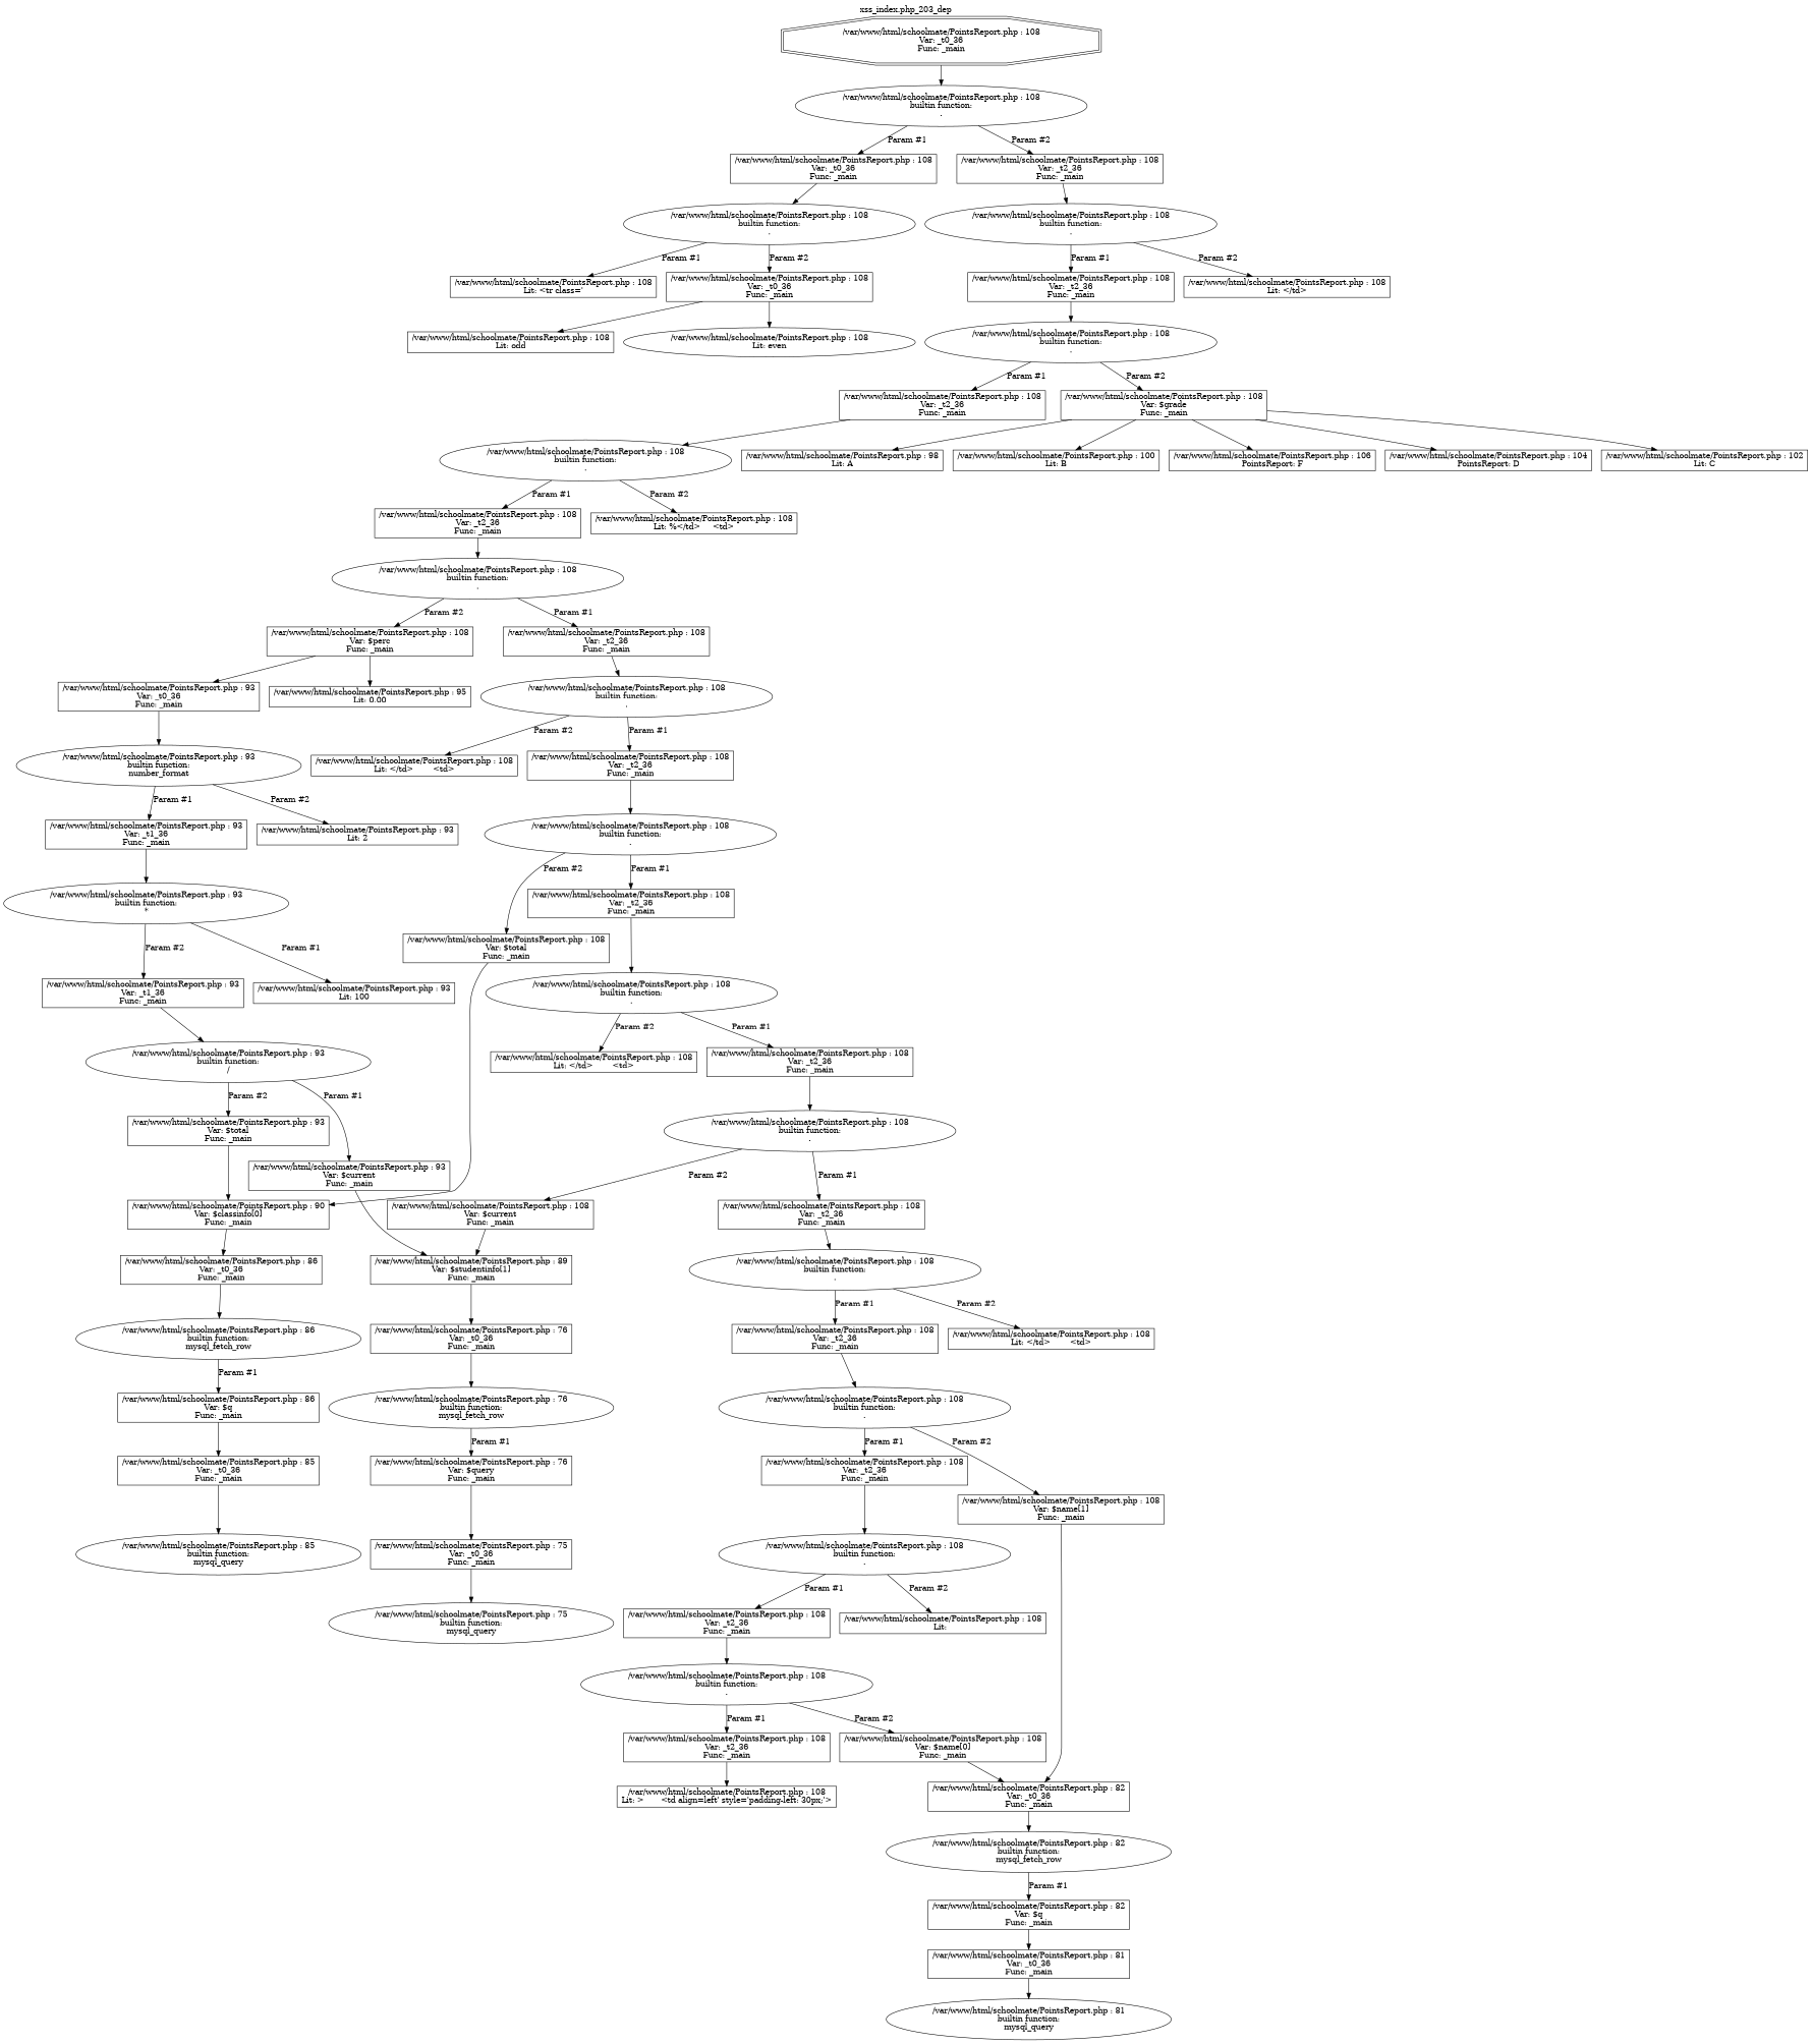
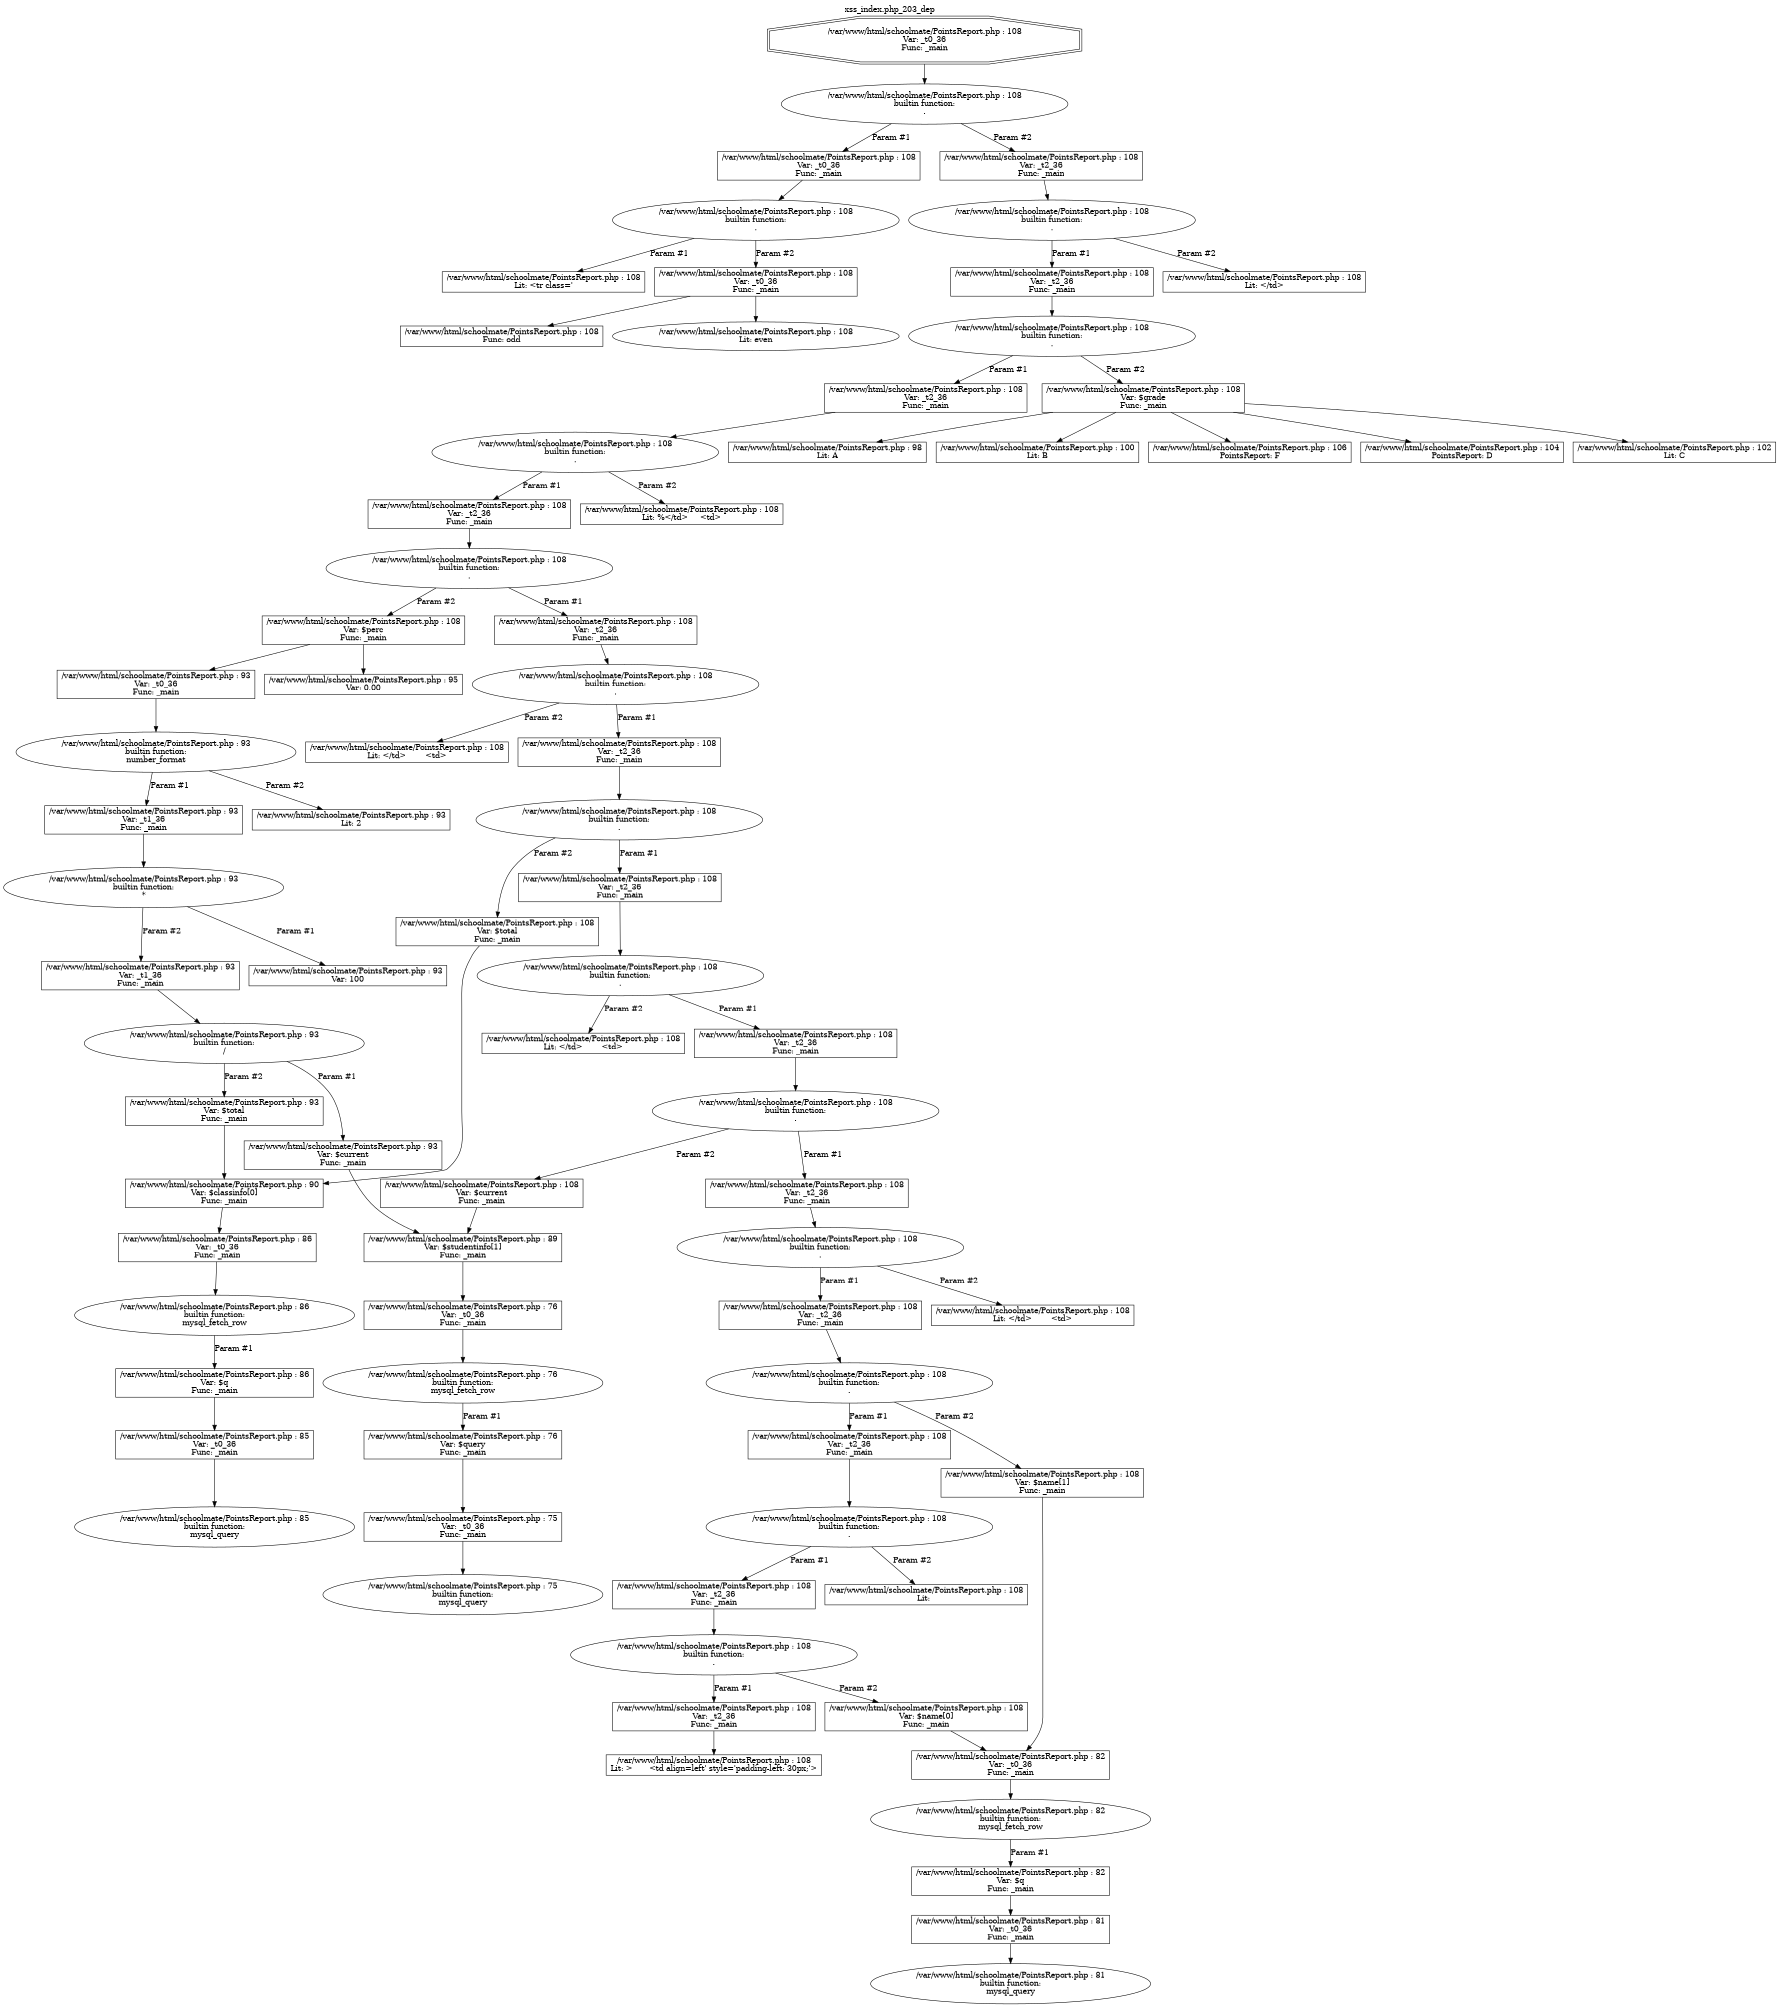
  digraph {
    label="xss_index.php_203_dep"
    labelloc=t
    node [shape=box]
    n1 [label="/var/www/html/schoolmate/PointsReport.php : 108\nVar: _t0_36\nFunc: _main\n" shape=doubleoctagon]
    n2 [label="/var/www/html/schoolmate/PointsReport.php : 108\nbuiltin function:\n.\n" shape=ellipse]
    n3 [label="/var/www/html/schoolmate/PointsReport.php : 108\nVar: _t0_36\nFunc: _main\n"]
    n4 [label="/var/www/html/schoolmate/PointsReport.php : 108\nVar: _t2_36\nFunc: _main\n"]
    n5 [label="/var/www/html/schoolmate/PointsReport.php : 108\nbuiltin function:\n.\n" shape=ellipse]
    n6 [label="/var/www/html/schoolmate/PointsReport.php : 108\nbuiltin function:\n.\n" shape=ellipse]
    n7 [label="/var/www/html/schoolmate/PointsReport.php : 108\nLit: <tr class='\n"]
    n8 [label="/var/www/html/schoolmate/PointsReport.php : 108\nVar: _t0_36\nFunc: _main\n"]
-   n9 [label="/var/www/html/schoolmate/PointsReport.php : 108\nLit: odd\n"]
+   n9 [label="/var/www/html/schoolmate/PointsReport.php : 108\nFunc: odd\n"]
    n10 [label="/var/www/html/schoolmate/PointsReport.php : 108\nLit: even\n" shape=ellipse]
    n11 [label="/var/www/html/schoolmate/PointsReport.php : 108\nVar: _t2_36\nFunc: _main\n"]
    n12 [label="/var/www/html/schoolmate/PointsReport.php : 108\nLit: </td>\n"]
    n13 [label="/var/www/html/schoolmate/PointsReport.php : 108\nbuiltin function:\n.\n" shape=ellipse]
    n14 [label="/var/www/html/schoolmate/PointsReport.php : 108\nVar: _t2_36\nFunc: _main\n"]
    n15 [label="/var/www/html/schoolmate/PointsReport.php : 108\nVar: $grade\nFunc: _main\n"]
    n16 [label="/var/www/html/schoolmate/PointsReport.php : 108\nbuiltin function:\n.\n" shape=ellipse]
    n17 [label="/var/www/html/schoolmate/PointsReport.php : 104\nPointsReport: D\n"]
    n18 [label="/var/www/html/schoolmate/PointsReport.php : 102\nLit: C\n"]
    n19 [label="/var/www/html/schoolmate/PointsReport.php : 98\nLit: A\n"]
    n20 [label="/var/www/html/schoolmate/PointsReport.php : 100\nLit: B\n"]
    n21 [label="/var/www/html/schoolmate/PointsReport.php : 106\nPointsReport: F\n"]
    n22 [label="/var/www/html/schoolmate/PointsReport.php : 108\nVar: _t2_36\nFunc: _main\n"]
    n23 [label="/var/www/html/schoolmate/PointsReport.php : 108\nLit: &#37;</td>	<td>\n"]
    n24 [label="/var/www/html/schoolmate/PointsReport.php : 108\nbuiltin function:\n.\n" shape=ellipse]
    n25 [label="/var/www/html/schoolmate/PointsReport.php : 108\nVar: _t2_36\nFunc: _main\n"]
    n26 [label="/var/www/html/schoolmate/PointsReport.php : 108\nVar: $perc\nFunc: _main\n"]
    n27 [label="/var/www/html/schoolmate/PointsReport.php : 108\nbuiltin function:\n.\n" shape=ellipse]
-   n28 [label="/var/www/html/schoolmate/PointsReport.php : 95\nLit: 0.00\n"]
+   n28 [label="/var/www/html/schoolmate/PointsReport.php : 95\nVar: 0.00\n"]
    n29 [label="/var/www/html/schoolmate/PointsReport.php : 93\nVar: _t0_36\nFunc: _main\n"]
    n30 [label="/var/www/html/schoolmate/PointsReport.php : 108\nVar: _t2_36\nFunc: _main\n"]
    n31 [label="/var/www/html/schoolmate/PointsReport.php : 108\nLit: </td>	<td>\n"]
    n32 [label="/var/www/html/schoolmate/PointsReport.php : 108\nbuiltin function:\n.\n" shape=ellipse]
    n33 [label="/var/www/html/schoolmate/PointsReport.php : 108\nVar: _t2_36\nFunc: _main\n"]
    n34 [label="/var/www/html/schoolmate/PointsReport.php : 108\nVar: $total\nFunc: _main\n"]
    n35 [label="/var/www/html/schoolmate/PointsReport.php : 108\nbuiltin function:\n.\n" shape=ellipse]
    n36 [label="/var/www/html/schoolmate/PointsReport.php : 90\nVar: $classinfo[0]\nFunc: _main\n"]
    n37 [label="/var/www/html/schoolmate/PointsReport.php : 108\nVar: _t2_36\nFunc: _main\n"]
    n38 [label="/var/www/html/schoolmate/PointsReport.php : 108\nLit: </td>	<td>\n"]
    n39 [label="/var/www/html/schoolmate/PointsReport.php : 108\nbuiltin function:\n.\n" shape=ellipse]
    n40 [label="/var/www/html/schoolmate/PointsReport.php : 108\nVar: _t2_36\nFunc: _main\n"]
    n41 [label="/var/www/html/schoolmate/PointsReport.php : 108\nVar: $current\nFunc: _main\n"]
    n42 [label="/var/www/html/schoolmate/PointsReport.php : 108\nbuiltin function:\n.\n" shape=ellipse]
    n43 [label="/var/www/html/schoolmate/PointsReport.php : 89\nVar: $studentinfo[1]\nFunc: _main\n"]
    n44 [label="/var/www/html/schoolmate/PointsReport.php : 108\nVar: _t2_36\nFunc: _main\n"]
    n45 [label="/var/www/html/schoolmate/PointsReport.php : 108\nLit: </td>	<td>\n"]
    n46 [label="/var/www/html/schoolmate/PointsReport.php : 108\nbuiltin function:\n.\n" shape=ellipse]
    n47 [label="/var/www/html/schoolmate/PointsReport.php : 108\nVar: _t2_36\nFunc: _main\n"]
    n48 [label="/var/www/html/schoolmate/PointsReport.php : 108\nVar: $name[1]\nFunc: _main\n"]
    n49 [label="/var/www/html/schoolmate/PointsReport.php : 108\nbuiltin function:\n.\n" shape=ellipse]
    n50 [label="/var/www/html/schoolmate/PointsReport.php : 82\nVar: _t0_36\nFunc: _main\n"]
    n51 [label="/var/www/html/schoolmate/PointsReport.php : 108\nVar: _t2_36\nFunc: _main\n"]
    n52 [label="/var/www/html/schoolmate/PointsReport.php : 108\nLit:  \n"]
    n53 [label="/var/www/html/schoolmate/PointsReport.php : 108\nbuiltin function:\n.\n" shape=ellipse]
    n54 [label="/var/www/html/schoolmate/PointsReport.php : 108\nVar: _t2_36\nFunc: _main\n"]
    n55 [label="/var/www/html/schoolmate/PointsReport.php : 108\nVar: $name[0]\nFunc: _main\n"]
    n56 [label="/var/www/html/schoolmate/PointsReport.php : 108\nLit: >	<td align=left' style='padding-left: 30px;'>\n"]
    n57 [label="/var/www/html/schoolmate/PointsReport.php : 82\nbuiltin function:\nmysql_fetch_row\n" shape=ellipse]
    n58 [label="/var/www/html/schoolmate/PointsReport.php : 82\nVar: $q\nFunc: _main\n"]
    n59 [label="/var/www/html/schoolmate/PointsReport.php : 81\nVar: _t0_36\nFunc: _main\n"]
    n60 [label="/var/www/html/schoolmate/PointsReport.php : 81\nbuiltin function:\nmysql_query\n" shape=ellipse]
    n61 [label="/var/www/html/schoolmate/PointsReport.php : 76\nVar: _t0_36\nFunc: _main\n"]
    n62 [label="/var/www/html/schoolmate/PointsReport.php : 76\nbuiltin function:\nmysql_fetch_row\n" shape=ellipse]
    n63 [label="/var/www/html/schoolmate/PointsReport.php : 76\nVar: $query\nFunc: _main\n"]
    n64 [label="/var/www/html/schoolmate/PointsReport.php : 75\nVar: _t0_36\nFunc: _main\n"]
    n65 [label="/var/www/html/schoolmate/PointsReport.php : 75\nbuiltin function:\nmysql_query\n" shape=ellipse]
    n66 [label="/var/www/html/schoolmate/PointsReport.php : 86\nVar: _t0_36\nFunc: _main\n"]
    n67 [label="/var/www/html/schoolmate/PointsReport.php : 86\nbuiltin function:\nmysql_fetch_row\n" shape=ellipse]
    n68 [label="/var/www/html/schoolmate/PointsReport.php : 86\nVar: $q\nFunc: _main\n"]
    n69 [label="/var/www/html/schoolmate/PointsReport.php : 85\nVar: _t0_36\nFunc: _main\n"]
    n70 [label="/var/www/html/schoolmate/PointsReport.php : 85\nbuiltin function:\nmysql_query\n" shape=ellipse]
    n71 [label="/var/www/html/schoolmate/PointsReport.php : 93\nbuiltin function:\nnumber_format\n" shape=ellipse]
    n72 [label="/var/www/html/schoolmate/PointsReport.php : 93\nVar: _t1_36\nFunc: _main\n"]
    n73 [label="/var/www/html/schoolmate/PointsReport.php : 93\nLit: 2\n"]
    n74 [label="/var/www/html/schoolmate/PointsReport.php : 93\nbuiltin function:\n*\n" shape=ellipse]
-   n75 [label="/var/www/html/schoolmate/PointsReport.php : 93\nLit: 100\n"]
+   n75 [label="/var/www/html/schoolmate/PointsReport.php : 93\nVar: 100\n"]
    n76 [label="/var/www/html/schoolmate/PointsReport.php : 93\nVar: _t1_36\nFunc: _main\n"]
    n77 [label="/var/www/html/schoolmate/PointsReport.php : 93\nbuiltin function:\n/\n" shape=ellipse]
    n78 [label="/var/www/html/schoolmate/PointsReport.php : 93\nVar: $current\nFunc: _main\n"]
    n79 [label="/var/www/html/schoolmate/PointsReport.php : 93\nVar: $total\nFunc: _main\n"]
    n1 -> n2
    n2 -> n3 [label="Param #1"]
    n2 -> n4 [label="Param #2"]
    n3 -> n5
    n4 -> n6
    n5 -> n7 [label="Param #1"]
    n5 -> n8 [label="Param #2"]
    n6 -> n11 [label="Param #1"]
    n6 -> n12 [label="Param #2"]
    n8 -> n9
    n8 -> n10
    n11 -> n13
    n13 -> n14 [label="Param #1"]
    n13 -> n15 [label="Param #2"]
    n14 -> n16
    n15 -> n17
    n15 -> n18
    n15 -> n19
    n15 -> n20
    n15 -> n21
    n16 -> n22 [label="Param #1"]
    n16 -> n23 [label="Param #2"]
    n22 -> n24
    n24 -> n25 [label="Param #1"]
    n24 -> n26 [label="Param #2"]
    n25 -> n27
    n26 -> n28
    n26 -> n29
    n27 -> n30 [label="Param #1"]
    n27 -> n31 [label="Param #2"]
    n29 -> n71
    n30 -> n32
    n32 -> n33 [label="Param #1"]
    n32 -> n34 [label="Param #2"]
    n33 -> n35
    n34 -> n36
    n35 -> n37 [label="Param #1"]
    n35 -> n38 [label="Param #2"]
    n36 -> n66
    n37 -> n39
    n39 -> n40 [label="Param #1"]
    n39 -> n41 [label="Param #2"]
    n40 -> n42
    n41 -> n43
    n42 -> n44 [label="Param #1"]
    n42 -> n45 [label="Param #2"]
    n43 -> n61
    n44 -> n46
    n46 -> n47 [label="Param #1"]
    n46 -> n48 [label="Param #2"]
    n47 -> n49
    n48 -> n50
    n49 -> n51 [label="Param #1"]
    n49 -> n52 [label="Param #2"]
    n50 -> n57
    n51 -> n53
    n53 -> n54 [label="Param #1"]
    n53 -> n55 [label="Param #2"]
    n54 -> n56
    n55 -> n50
    n57 -> n58 [label="Param #1"]
    n58 -> n59
    n59 -> n60
    n61 -> n62
    n62 -> n63 [label="Param #1"]
    n63 -> n64
    n64 -> n65
    n66 -> n67
    n67 -> n68 [label="Param #1"]
    n68 -> n69
    n69 -> n70
    n71 -> n72 [label="Param #1"]
    n71 -> n73 [label="Param #2"]
    n72 -> n74
    n74 -> n75 [label="Param #1"]
    n74 -> n76 [label="Param #2"]
    n76 -> n77
    n77 -> n78 [label="Param #1"]
    n77 -> n79 [label="Param #2"]
    n78 -> n43
    n79 -> n36
  }
